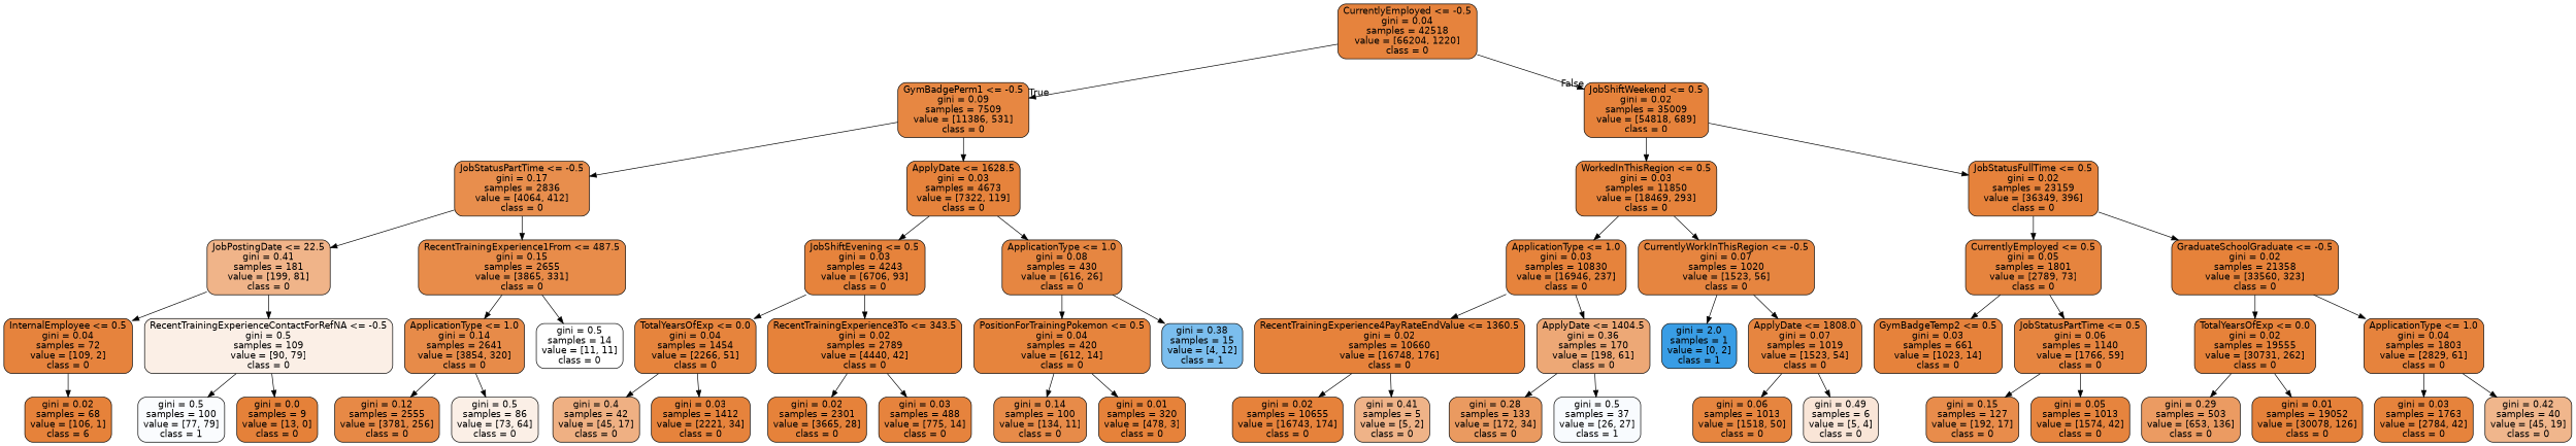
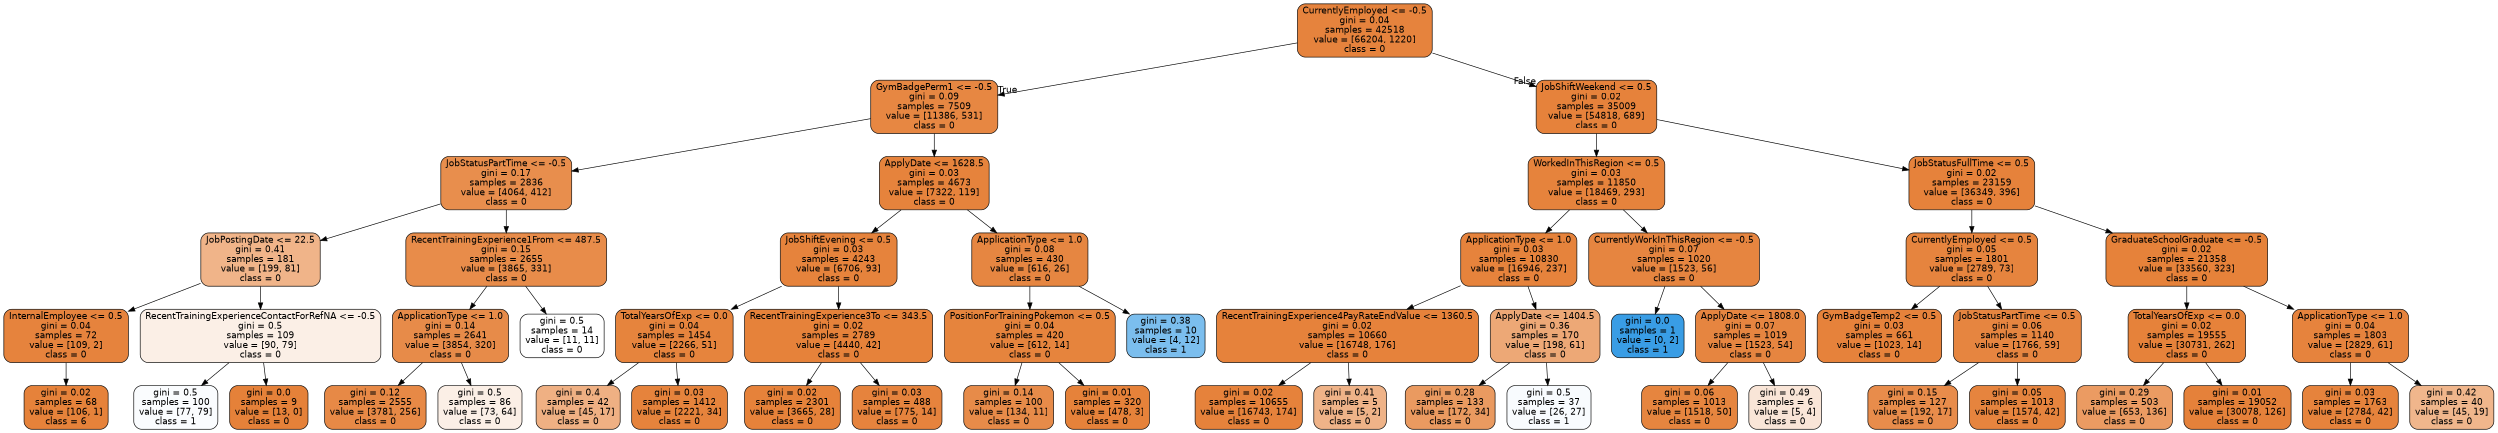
  digraph {
    node [color=black fillcolor="#e58139fb" fontname=helvetica shape=box style="filled, rounded"]
    edge [fontname=helvetica]
    n1 [fillcolor="#e58139fa" label="CurrentlyEmployed <= -0.5\ngini = 0.04\nsamples = 42518\nvalue = [66204, 1220]\nclass = 0"]
    n2 [fillcolor="#e58139f3" label="GymBadgePerm1 <= -0.5\ngini = 0.09\nsamples = 7509\nvalue = [11386, 531]\nclass = 0"]
    n3 [fillcolor="#e58139fc" label="JobShiftWeekend <= 0.5\ngini = 0.02\nsamples = 35009\nvalue = [54818, 689]\nclass = 0"]
    n4 [fillcolor="#e58139e5" label="JobStatusPartTime <= -0.5\ngini = 0.17\nsamples = 2836\nvalue = [4064, 412]\nclass = 0"]
    n5 [label="ApplyDate <= 1628.5\ngini = 0.03\nsamples = 4673\nvalue = [7322, 119]\nclass = 0"]
    n6 [label="WorkedInThisRegion <= 0.5\ngini = 0.03\nsamples = 11850\nvalue = [18469, 293]\nclass = 0"]
    n7 [fillcolor="#e58139fc" label="JobStatusFullTime <= 0.5\ngini = 0.02\nsamples = 23159\nvalue = [36349, 396]\nclass = 0"]
    n8 [fillcolor="#e5813997" label="JobPostingDate <= 22.5\ngini = 0.41\nsamples = 181\nvalue = [199, 81]\nclass = 0"]
    n9 [fillcolor="#e58139e9" label="RecentTrainingExperience1From <= 487.5\ngini = 0.15\nsamples = 2655\nvalue = [3865, 331]\nclass = 0"]
    n10 [label="JobShiftEvening <= 0.5\ngini = 0.03\nsamples = 4243\nvalue = [6706, 93]\nclass = 0"]
    n11 [fillcolor="#e58139f4" label="ApplicationType <= 1.0\ngini = 0.08\nsamples = 430\nvalue = [616, 26]\nclass = 0"]
    n12 [fillcolor="#e58139fa" label="InternalEmployee <= 0.5\ngini = 0.04\nsamples = 72\nvalue = [109, 2]\nclass = 0"]
    n13 [fillcolor="#e581391f" label="RecentTrainingExperienceContactForRefNA <= -0.5\ngini = 0.5\nsamples = 109\nvalue = [90, 79]\nclass = 0"]
    n14 [fillcolor="#e58139ea" label="ApplicationType <= 1.0\ngini = 0.14\nsamples = 2641\nvalue = [3854, 320]\nclass = 0"]
    n15 [fillcolor="#e5813900" label="gini = 0.5\nsamples = 14\nvalue = [11, 11]\nclass = 0"]
    n16 [fillcolor="#e58139fd" label="gini = 0.02\nsamples = 68\nvalue = [106, 1]\nclass = 6"]
    n17 [fillcolor="#399de506" label="gini = 0.5\nsamples = 100\nvalue = [77, 79]\nclass = 1"]
    n18 [fillcolor="#e58139ff" label="gini = 0.0\nsamples = 9\nvalue = [13, 0]\nclass = 0"]
    n19 [fillcolor="#e58139ee" label="gini = 0.12\nsamples = 2555\nvalue = [3781, 256]\nclass = 0"]
    n20 [fillcolor="#e581391f" label="gini = 0.5\nsamples = 86\nvalue = [73, 64]\nclass = 0"]
    n21 [fillcolor="#e58139f9" label="TotalYearsOfExp <= 0.0\ngini = 0.04\nsamples = 1454\nvalue = [2266, 51]\nclass = 0"]
    n22 [fillcolor="#e58139fd" label="RecentTrainingExperience3To <= 343.5\ngini = 0.02\nsamples = 2789\nvalue = [4440, 42]\nclass = 0"]
    n23 [fillcolor="#e58139f9" label="PositionForTrainingPokemon <= 0.5\ngini = 0.04\nsamples = 420\nvalue = [612, 14]\nclass = 0"]
-   n24 [fillcolor="#399de5aa" label="gini = 0.38\nsamples = 15\nvalue = [4, 12]\nclass = 1"]
+   n24 [fillcolor="#399de5aa" label="gini = 0.38\nsamples = 10\nvalue = [4, 12]\nclass = 1"]
    n25 [fillcolor="#e581399f" label="gini = 0.4\nsamples = 42\nvalue = [45, 17]\nclass = 0"]
    n26 [label="gini = 0.03\nsamples = 1412\nvalue = [2221, 34]\nclass = 0"]
    n27 [fillcolor="#e58139fd" label="gini = 0.02\nsamples = 2301\nvalue = [3665, 28]\nclass = 0"]
    n28 [fillcolor="#e58139fa" label="gini = 0.03\nsamples = 488\nvalue = [775, 14]\nclass = 0"]
    n29 [fillcolor="#e58139ea" label="gini = 0.14\nsamples = 100\nvalue = [134, 11]\nclass = 0"]
    n30 [fillcolor="#e58139fd" label="gini = 0.01\nsamples = 320\nvalue = [478, 3]\nclass = 0"]
    n31 [label="ApplicationType <= 1.0\ngini = 0.03\nsamples = 10830\nvalue = [16946, 237]\nclass = 0"]
    n32 [fillcolor="#e58139f6" label="CurrentlyWorkInThisRegion <= -0.5\ngini = 0.07\nsamples = 1020\nvalue = [1523, 56]\nclass = 0"]
    n33 [fillcolor="#e58139f8" label="CurrentlyEmployed <= 0.5\ngini = 0.05\nsamples = 1801\nvalue = [2789, 73]\nclass = 0"]
    n34 [fillcolor="#e58139fd" label="GraduateSchoolGraduate <= -0.5\ngini = 0.02\nsamples = 21358\nvalue = [33560, 323]\nclass = 0"]
    n35 [fillcolor="#e58139fc" label="RecentTrainingExperience4PayRateEndValue <= 1360.5\ngini = 0.02\nsamples = 10660\nvalue = [16748, 176]\nclass = 0"]
    n36 [fillcolor="#e58139b0" label="ApplyDate <= 1404.5\ngini = 0.36\nsamples = 170\nvalue = [198, 61]\nclass = 0"]
-   n37 [fillcolor="#399de5ff" label="gini = 2.0\nsamples = 1\nvalue = [0, 2]\nclass = 1"]
+   n37 [fillcolor="#399de5ff" label="gini = 0.0\nsamples = 1\nvalue = [0, 2]\nclass = 1"]
    n38 [fillcolor="#e58139f6" label="ApplyDate <= 1808.0\ngini = 0.07\nsamples = 1019\nvalue = [1523, 54]\nclass = 0"]
    n39 [fillcolor="#e58139fc" label="gini = 0.02\nsamples = 10655\nvalue = [16743, 174]\nclass = 0"]
    n40 [fillcolor="#e5813999" label="gini = 0.41\nsamples = 5\nvalue = [5, 2]\nclass = 0"]
    n41 [fillcolor="#e58139cd" label="gini = 0.28\nsamples = 133\nvalue = [172, 34]\nclass = 0"]
    n42 [fillcolor="#399de509" label="gini = 0.5\nsamples = 37\nvalue = [26, 27]\nclass = 1"]
    n43 [fillcolor="#e58139f7" label="gini = 0.06\nsamples = 1013\nvalue = [1518, 50]\nclass = 0"]
    n44 [fillcolor="#e5813933" label="gini = 0.49\nsamples = 6\nvalue = [5, 4]\nclass = 0"]
    n45 [fillcolor="#e58139fc" label="GymBadgeTemp2 <= 0.5\ngini = 0.03\nsamples = 661\nvalue = [1023, 14]\nclass = 0"]
    n46 [fillcolor="#e58139f6" label="JobStatusPartTime <= 0.5\ngini = 0.06\nsamples = 1140\nvalue = [1766, 59]\nclass = 0"]
    n47 [fillcolor="#e58139fd" label="TotalYearsOfExp <= 0.0\ngini = 0.02\nsamples = 19555\nvalue = [30731, 262]\nclass = 0"]
    n48 [fillcolor="#e58139fa" label="ApplicationType <= 1.0\ngini = 0.04\nsamples = 1803\nvalue = [2829, 61]\nclass = 0"]
    n49 [fillcolor="#e58139e8" label="gini = 0.15\nsamples = 127\nvalue = [192, 17]\nclass = 0"]
    n50 [fillcolor="#e58139f8" label="gini = 0.05\nsamples = 1013\nvalue = [1574, 42]\nclass = 0"]
    n51 [fillcolor="#e58139ca" label="gini = 0.29\nsamples = 503\nvalue = [653, 136]\nclass = 0"]
    n52 [fillcolor="#e58139fe" label="gini = 0.01\nsamples = 19052\nvalue = [30078, 126]\nclass = 0"]
    n53 [label="gini = 0.03\nsamples = 1763\nvalue = [2784, 42]\nclass = 0"]
    n54 [fillcolor="#e5813993" label="gini = 0.42\nsamples = 40\nvalue = [45, 19]\nclass = 0"]
    n1 -> n2 [headlabel=True labelangle=45 labeldistance=2.5]
    n1 -> n3 [headlabel=False labelangle=-45 labeldistance=2.5]
    n2 -> n4
    n2 -> n5
    n3 -> n6
    n3 -> n7
    n4 -> n8
    n4 -> n9
    n5 -> n10
    n5 -> n11
    n6 -> n31
    n6 -> n32
    n7 -> n33
    n7 -> n34
    n8 -> n12
    n8 -> n13
    n9 -> n14
    n9 -> n15
    n10 -> n21
    n10 -> n22
    n11 -> n23
    n11 -> n24
    n12 -> n16
    n13 -> n17
    n13 -> n18
    n14 -> n19
    n14 -> n20
    n21 -> n25
    n21 -> n26
    n22 -> n27
    n22 -> n28
    n23 -> n29
    n23 -> n30
    n31 -> n35
    n31 -> n36
    n32 -> n37
    n32 -> n38
    n33 -> n45
    n33 -> n46
    n34 -> n47
    n34 -> n48
    n35 -> n39
    n35 -> n40
    n36 -> n41
    n36 -> n42
    n38 -> n43
    n38 -> n44
    n46 -> n49
    n46 -> n50
    n47 -> n51
    n47 -> n52
    n48 -> n53
    n48 -> n54
  }
